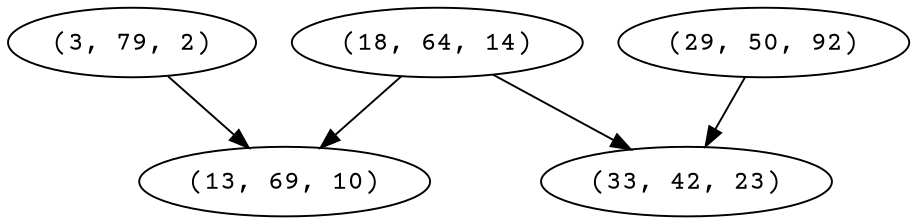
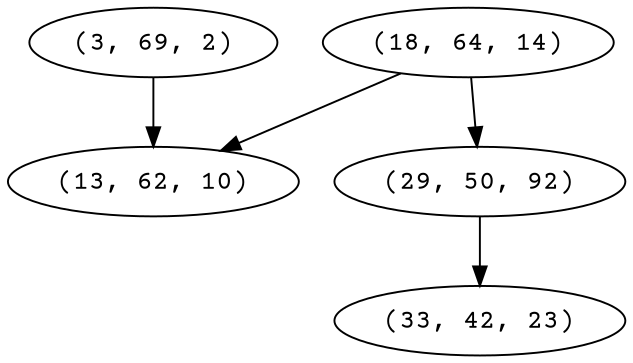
  digraph {
    fontname="Courier Prime"
    node [fontname="Courier Prime"]
    edge [fontname="Courier Prime"]
-   "(3, 79, 2)"
-   "(13, 69, 10)"
+   "(3, 79, 2)" [label="(3, 69, 2)"]
+   "(13, 69, 10)" [label="(13, 62, 10)"]
    "(18, 64, 14)"
    n4 [label="(29, 50, 92)"]
    "(33, 42, 23)"
    "(3, 79, 2)" -> "(13, 69, 10)"
    "(18, 64, 14)" -> "(13, 69, 10)"
-   "(18, 64, 14)" -> "(33, 42, 23)"
+   "(18, 64, 14)" -> n4
    n4 -> "(33, 42, 23)"
  }
